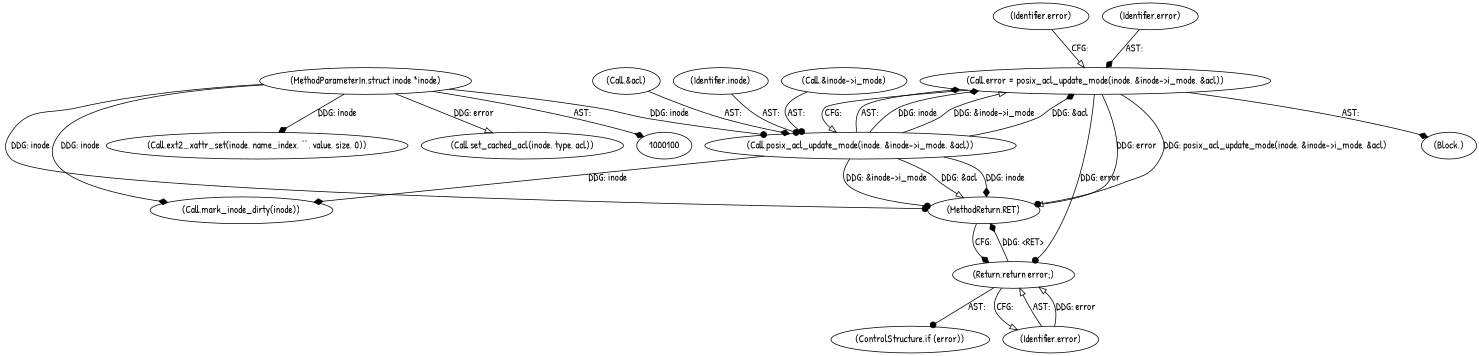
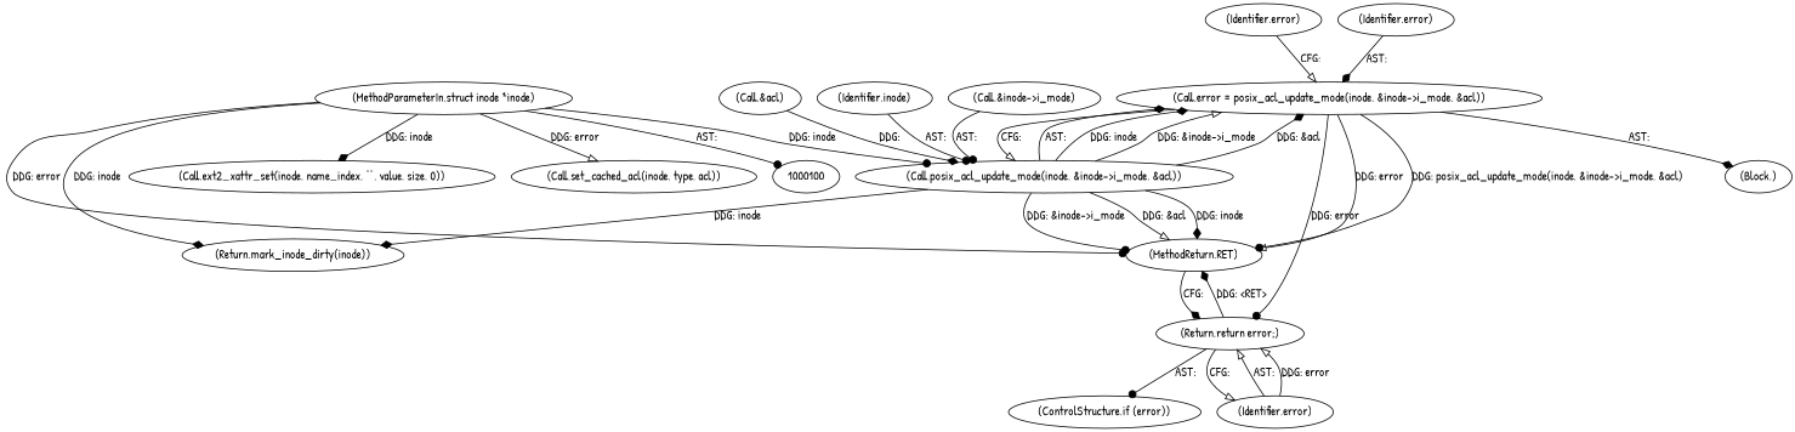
  digraph {
    fontname="Patrick Hand"
    node [fontname="Patrick Hand"]
    edge [arrowhead=diamond fontname="Patrick Hand"]
    n1 [label="(Call,error = posix_acl_update_mode(inode, &inode->i_mode, &acl))"]
    n2 [label="(Call,posix_acl_update_mode(inode, &inode->i_mode, &acl))"]
    n3 [label="(Return,return error;)"]
    n4 [label="(MethodReturn,RET)"]
    n5 [label="(Block,)"]
-   n6 [label="(Call,mark_inode_dirty(inode))"]
+   n6 [label="(Return,mark_inode_dirty(inode))"]
    n7 [label="(ControlStructure,if (error))"]
    n8 [label="(Identifier,error)"]
    n9 [label="(Call,&acl)"]
    n10 [label="(MethodParameterIn,struct inode *inode)"]
    n11 [label="(Call,ext2_xattr_set(inode, name_index, \"\", value, size, 0))"]
    n12 [label="(Call,set_cached_acl(inode, type, acl))"]
    1000100
    n14 [label="(Identifier,error)"]
    n15 [label="(Identifier,inode)"]
    n16 [label="(Call,&inode->i_mode)"]
    n17 [label="(Identifier,error)"]
    n1 -> n2 [arrowhead=onormal label="CFG: "]
    n1 -> n3 [arrowhead=dot label="DDG: error"]
    n1 -> n4 [arrowhead=onormal label="DDG: error"]
    n1 -> n4 [arrowhead=dot label="DDG: posix_acl_update_mode(inode, &inode->i_mode, &acl)"]
    n1 -> n5 [label="AST: "]
    n2 -> n1 [label="AST: "]
    n2 -> n1 [label="DDG: inode"]
    n2 -> n1 [arrowhead=onormal label="DDG: &inode->i_mode"]
    n2 -> n1 [label="DDG: &acl"]
    n2 -> n4 [label="DDG: inode"]
    n2 -> n4 [arrowhead=dot label="DDG: &inode->i_mode"]
    n2 -> n4 [arrowhead=onormal label="DDG: &acl"]
    n2 -> n6 [label="DDG: inode"]
    n3 -> n4 [label="DDG: <RET>"]
    n3 -> n7 [arrowhead=dot label="AST: "]
    n3 -> n8 [arrowhead=onormal label="CFG: "]
    n4 -> n3 [label="CFG: "]
    n8 -> n3 [arrowhead=onormal label="AST: "]
    n8 -> n3 [arrowhead=onormal label="DDG: error"]
-   n9 -> n2 [label="AST: "]
+   n9 -> n2 [label="DDG: "]
    n10 -> n2 [arrowhead=dot label="DDG: inode"]
-   n10 -> n4 [arrowhead=dot label="DDG: inode"]
+   n10 -> n4 [arrowhead=dot label="DDG: error"]
    n10 -> n6 [label="DDG: inode"]
    n10 -> n11 [label="DDG: inode"]
    n10 -> n12 [arrowhead=onormal label="DDG: error"]
-   n10 -> 1000100 [label="AST: "]
+   n10 -> 1000100 [arrowhead=dot label="AST: "]
    n14 -> n1 [arrowhead=onormal label="CFG: "]
    n15 -> n2 [arrowhead=dot label="AST: "]
    n16 -> n2 [arrowhead=dot label="AST: "]
    n17 -> n1 [label="AST: "]
  }
